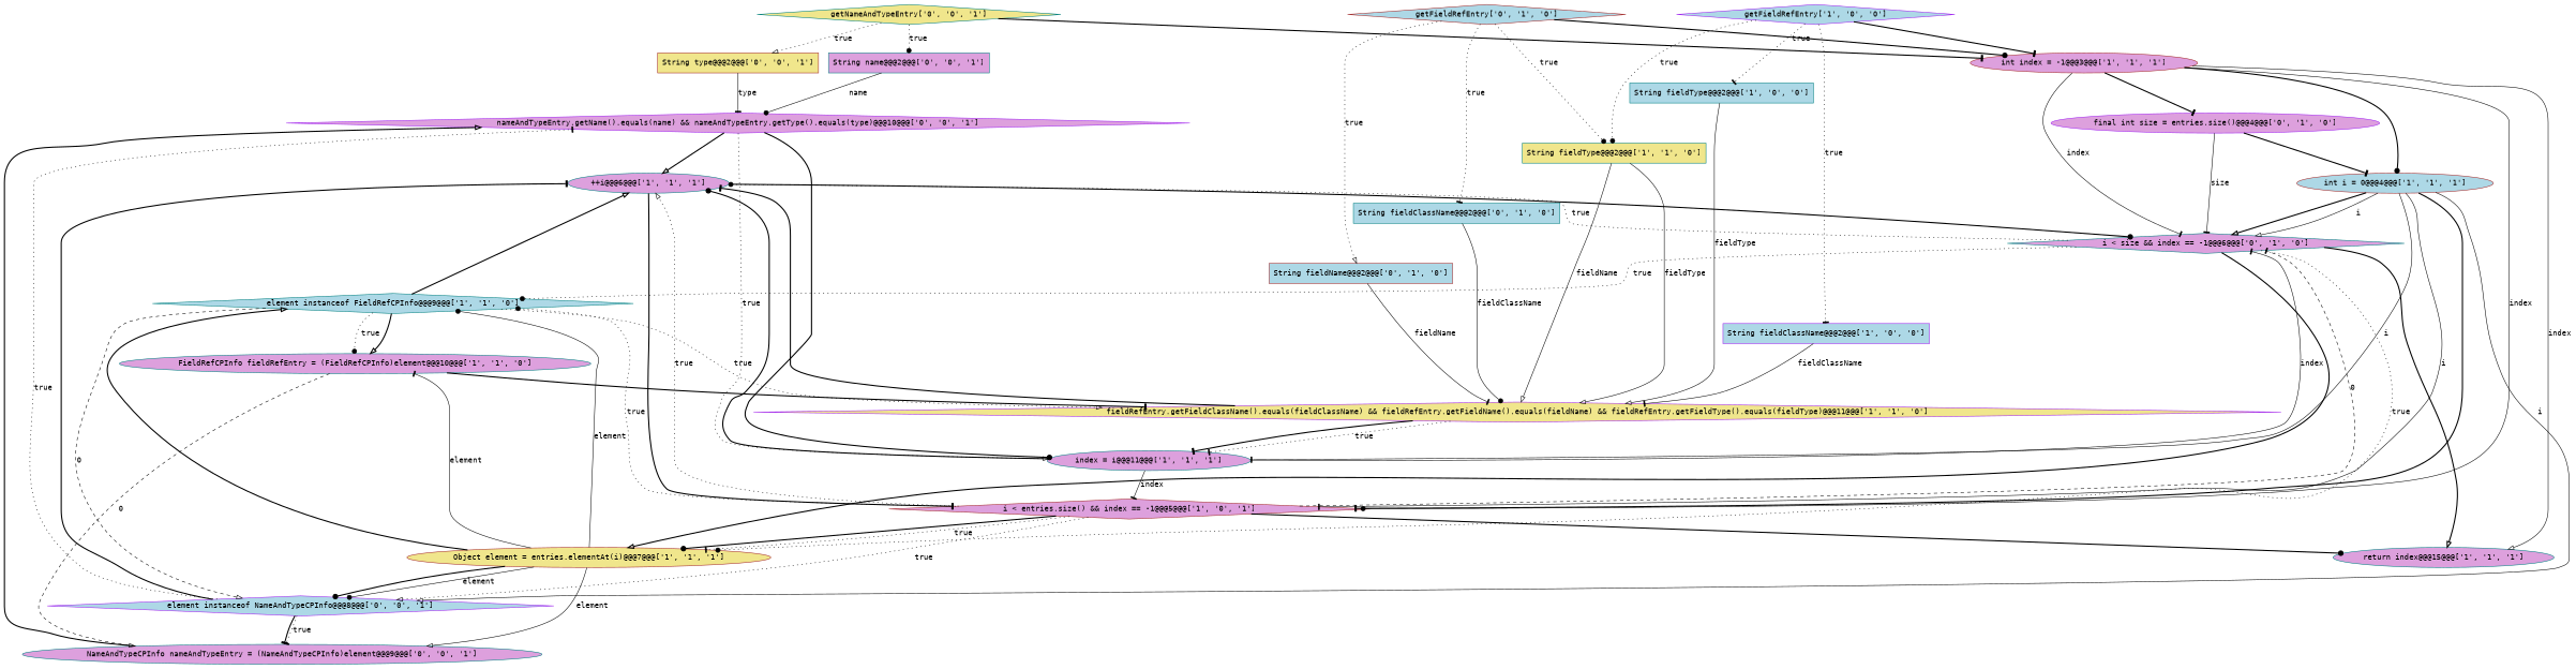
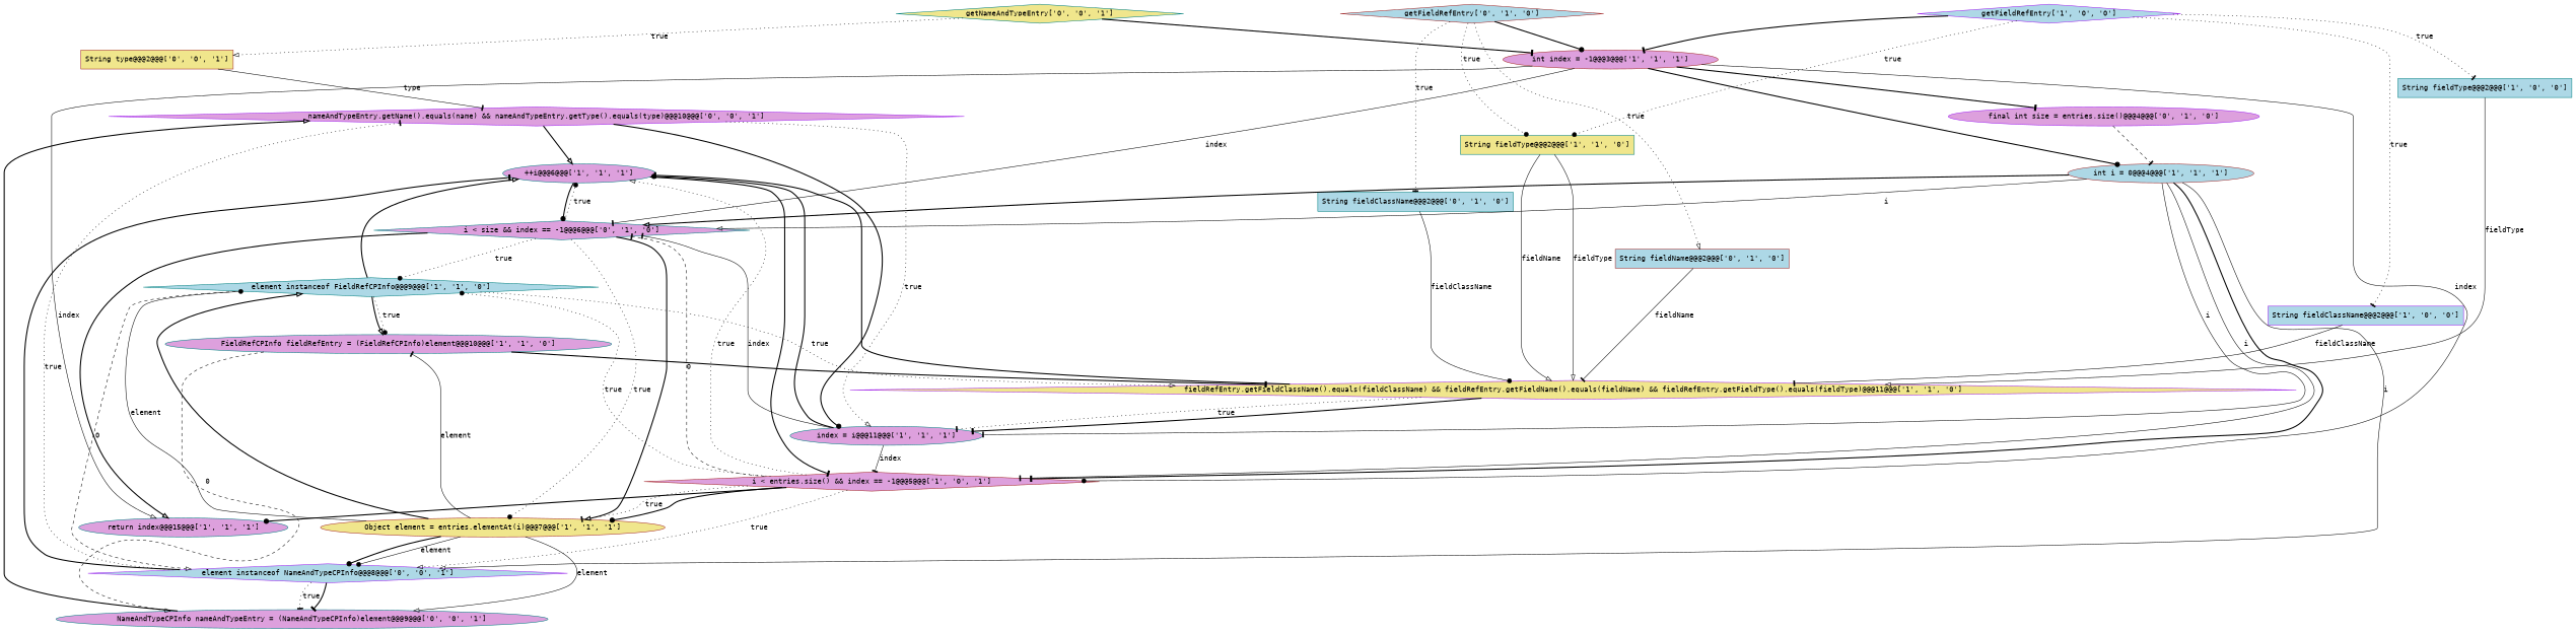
  digraph {
    fontname="DejaVu Sans Mono"
    node [color=teal fillcolor=plum fontname="DejaVu Sans Mono" shape=diamond style=filled]
    edge [arrowhead=tee fontname="DejaVu Sans Mono" style=bold]
    n1 [color=purple label="nameAndTypeEntry.getName().equals(name) && nameAndTypeEntry.getType().equals(type)@@@10@@@['0', '0', '1']"]
    n2 [label="++i@@@6@@@['1', '1', '1']" shape=ellipse]
    n3 [label="index = i@@@11@@@['1', '1', '1']" shape=ellipse]
    n4 [label="i < size && index == -1@@@6@@@['0', '1', '0']"]
    n5 [color=brown label="i < entries.size() && index == -1@@@5@@@['1', '0', '1']"]
    n6 [label="NameAndTypeCPInfo nameAndTypeEntry = (NameAndTypeCPInfo)element@@@9@@@['0', '0', '1']" shape=ellipse]
    n7 [fillcolor=lightblue label="String fieldClassName@@@2@@@['0', '1', '0']" shape=box]
    n8 [color=purple fillcolor=khaki label="fieldRefEntry.getFieldClassName().equals(fieldClassName) && fieldRefEntry.getFieldName().equals(fieldName) && fieldRefEntry.getFieldType().equals(fieldType)@@@11@@@['1', '1', '0']"]
    n9 [fillcolor=lightblue label="element instanceof FieldRefCPInfo@@@9@@@['1', '1', '0']"]
    n10 [color=brown fillcolor=khaki label="Object element = entries.elementAt(i)@@@7@@@['1', '1', '1']" shape=ellipse]
    n11 [label="return index@@@15@@@['1', '1', '1']" shape=ellipse]
    n12 [color=purple fillcolor=lightblue label="element instanceof NameAndTypeCPInfo@@@8@@@['0', '0', '1']"]
    n13 [label="FieldRefCPInfo fieldRefEntry = (FieldRefCPInfo)element@@@10@@@['1', '1', '0']" shape=ellipse]
    n14 [color=purple fillcolor=lightblue label="getFieldRefEntry['1', '0', '0']"]
    n15 [fillcolor=lightblue label="String fieldType@@@2@@@['1', '0', '0']" shape=box]
    n16 [color=brown label="int index = -1@@@3@@@['1', '1', '1']" shape=ellipse]
    n17 [fillcolor=khaki label="String fieldType@@@2@@@['1', '1', '0']" shape=box]
    n18 [color=purple fillcolor=lightblue label="String fieldClassName@@@2@@@['1', '0', '0']" shape=box]
    n19 [color=purple label="final int size = entries.size()@@@4@@@['0', '1', '0']" shape=ellipse]
    n20 [color=brown fillcolor=lightblue label="int i = 0@@@4@@@['1', '1', '1']" shape=ellipse]
-   n21 [label="String name@@@2@@@['0', '0', '1']" shape=box]
    n22 [fillcolor=khaki label="getNameAndTypeEntry['0', '0', '1']"]
    n23 [color=brown fillcolor=khaki label="String type@@@2@@@['0', '0', '1']" shape=box]
    n24 [color=brown fillcolor=lightblue label="String fieldName@@@2@@@['0', '1', '0']" shape=box]
    n25 [color=brown fillcolor=lightblue label="getFieldRefEntry['0', '1', '0']"]
    n1 -> n2 [arrowhead=onormal]
    n1 -> n3 [arrowhead=dot]
    n1 -> n3 [arrowhead=onormal label=true style=dotted]
    n2 -> n4 [arrowhead=dot]
    n2 -> n5
    n3 -> n2 [arrowhead=dot]
    n3 -> n4 [label=index style=solid]
    n3 -> n5 [label=index style=solid]
    n4 -> n2 [arrowhead=dot label=true style=dotted]
    n4 -> n9 [arrowhead=dot label=true style=dotted]
    n4 -> n10 [arrowhead=onormal]
    n4 -> n10 [arrowhead=dot label=true style=dotted]
    n4 -> n11 [arrowhead=onormal]
    n5 -> n2 [arrowhead=onormal label=true style=dotted]
    n5 -> n4 [label=0 style=dashed]
    n5 -> n9 [arrowhead=dot label=true style=dotted]
    n5 -> n10 [arrowhead=dot]
    n5 -> n10 [label=true style=dotted]
    n5 -> n11 [arrowhead=dot]
    n5 -> n12 [arrowhead=onormal label=true style=dotted]
    n6 -> n1 [arrowhead=onormal]
    n7 -> n8 [arrowhead=dot label=fieldClassName style=solid]
    n8 -> n2
    n8 -> n3 [label=true style=dotted]
    n8 -> n3
    n9 -> n2 [arrowhead=onormal]
    n9 -> n8 [arrowhead=onormal label=true style=dotted]
    n9 -> n12 [arrowhead=onormal label=0 style=dashed]
    n9 -> n13 [arrowhead=dot label=true style=dotted]
    n9 -> n13 [arrowhead=onormal]
    n10 -> n6 [arrowhead=onormal label=element style=solid]
    n10 -> n9 [arrowhead=dot label=element style=solid]
    n10 -> n9 [arrowhead=onormal]
    n10 -> n12 [arrowhead=dot label=element style=solid]
    n10 -> n12 [arrowhead=dot]
    n10 -> n13 [label=element style=solid]
    n12 -> n1 [label=true style=dotted]
    n12 -> n2
    n12 -> n6 [label=true style=dotted]
    n12 -> n6
    n13 -> n6 [arrowhead=onormal label=0 style=dashed]
    n13 -> n8
    n14 -> n15 [label=true style=dotted]
    n14 -> n16
    n14 -> n17 [arrowhead=dot label=true style=dotted]
    n14 -> n18 [label=true style=dotted]
    n15 -> n8 [arrowhead=onormal label=fieldType style=solid]
    n16 -> n4 [label=index style=solid]
    n16 -> n5 [arrowhead=dot label=index style=solid]
    n16 -> n11 [arrowhead=onormal label=index style=solid]
    n16 -> n19
    n16 -> n20 [arrowhead=dot]
    n17 -> n8 [arrowhead=onormal label=fieldName style=solid]
    n17 -> n8 [arrowhead=onormal label=fieldType style=solid]
    n18 -> n8 [label=fieldClassName style=solid]
-   n19 -> n4 [label=size style=solid]
-   n19 -> n20
+   n19 -> n20 [style=dashed]
    n20 -> n3 [label=i style=solid]
    n20 -> n4 [arrowhead=onormal]
    n20 -> n4 [arrowhead=onormal label=i style=solid]
    n20 -> n5 [label=i style=solid]
    n20 -> n5
    n20 -> n12 [arrowhead=onormal label=i style=solid]
-   n21 -> n1 [arrowhead=dot label=name style=solid]
    n22 -> n16
-   n22 -> n21 [arrowhead=dot label=true style=dotted]
    n22 -> n23 [arrowhead=onormal label=true style=dotted]
    n23 -> n1 [label=type style=solid]
    n24 -> n8 [label=fieldName style=solid]
    n25 -> n7 [label=true style=dotted]
    n25 -> n16 [arrowhead=dot]
    n25 -> n17 [arrowhead=dot label=true style=dotted]
    n25 -> n24 [arrowhead=onormal label=true style=dotted]
  }
